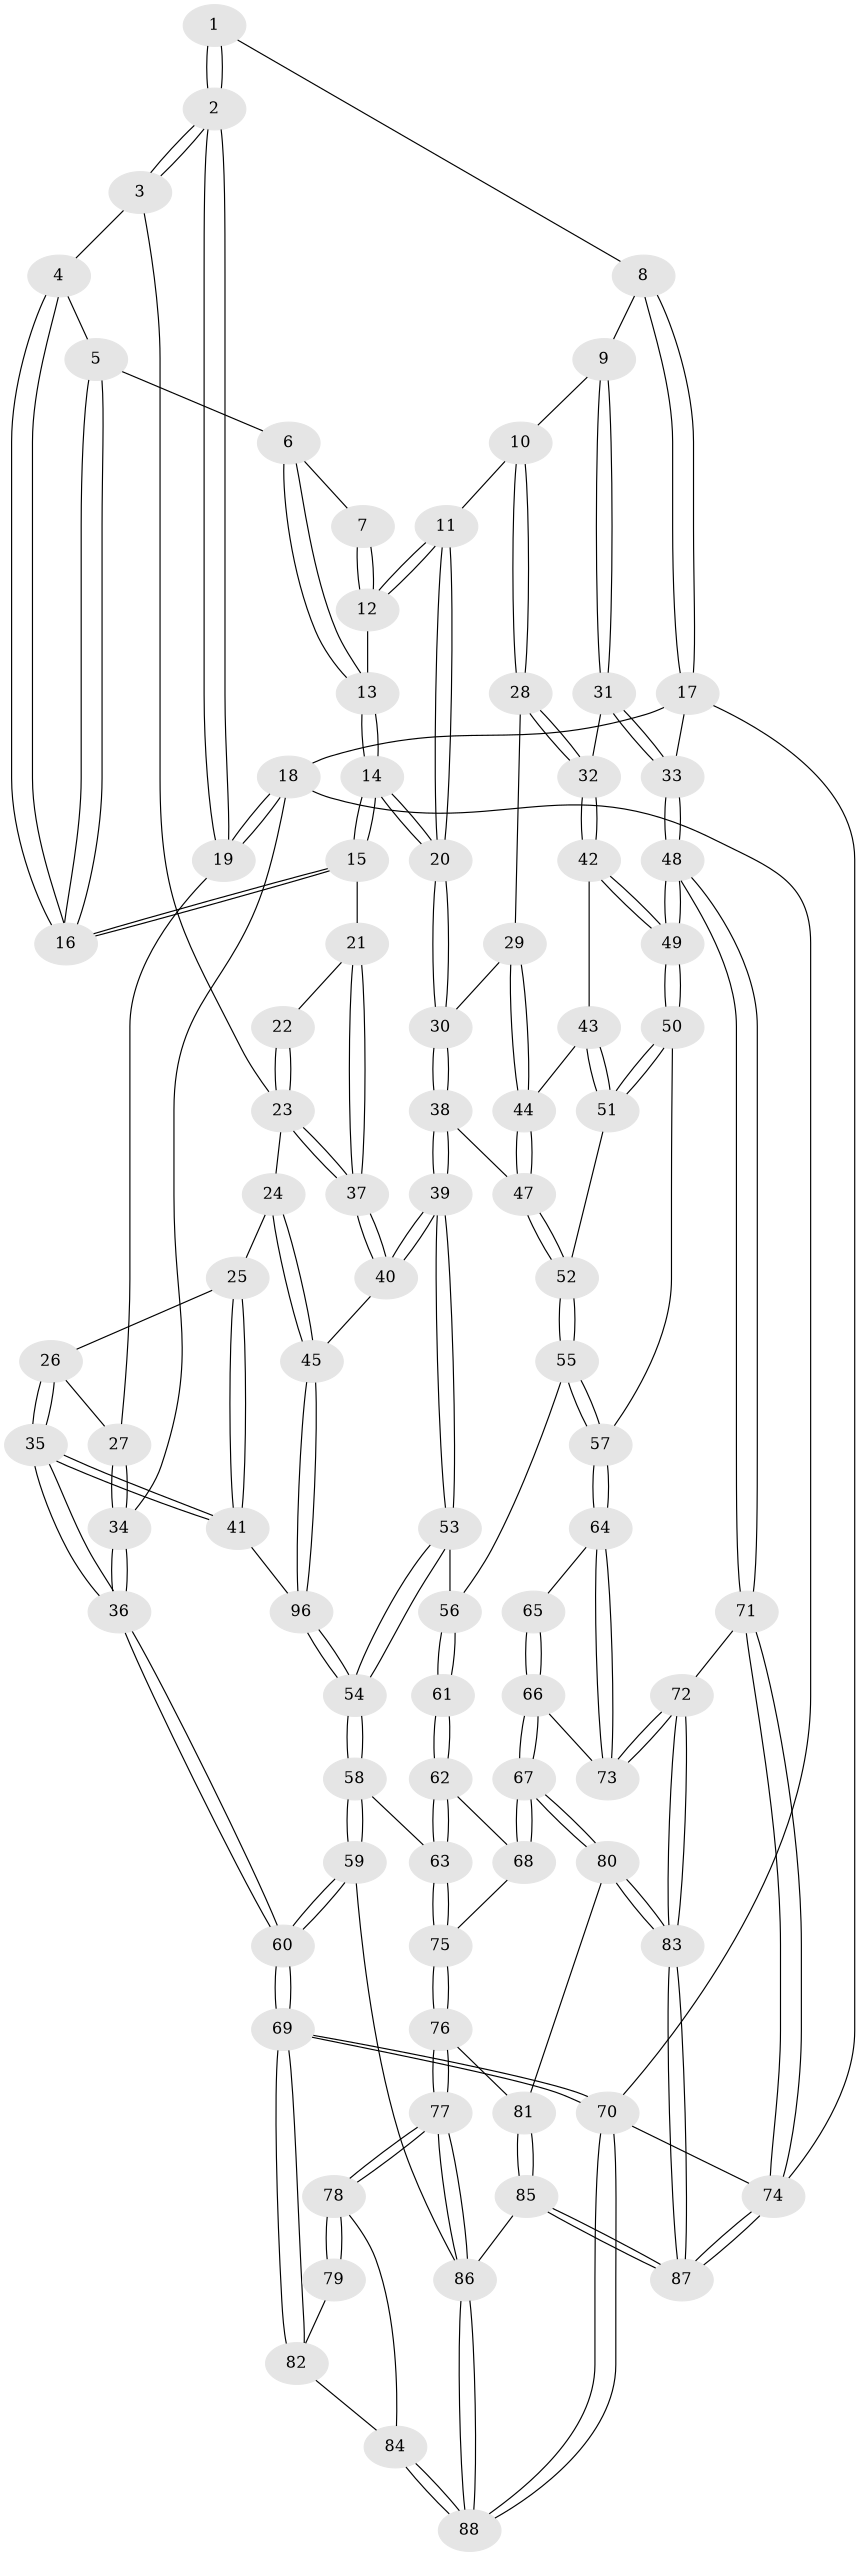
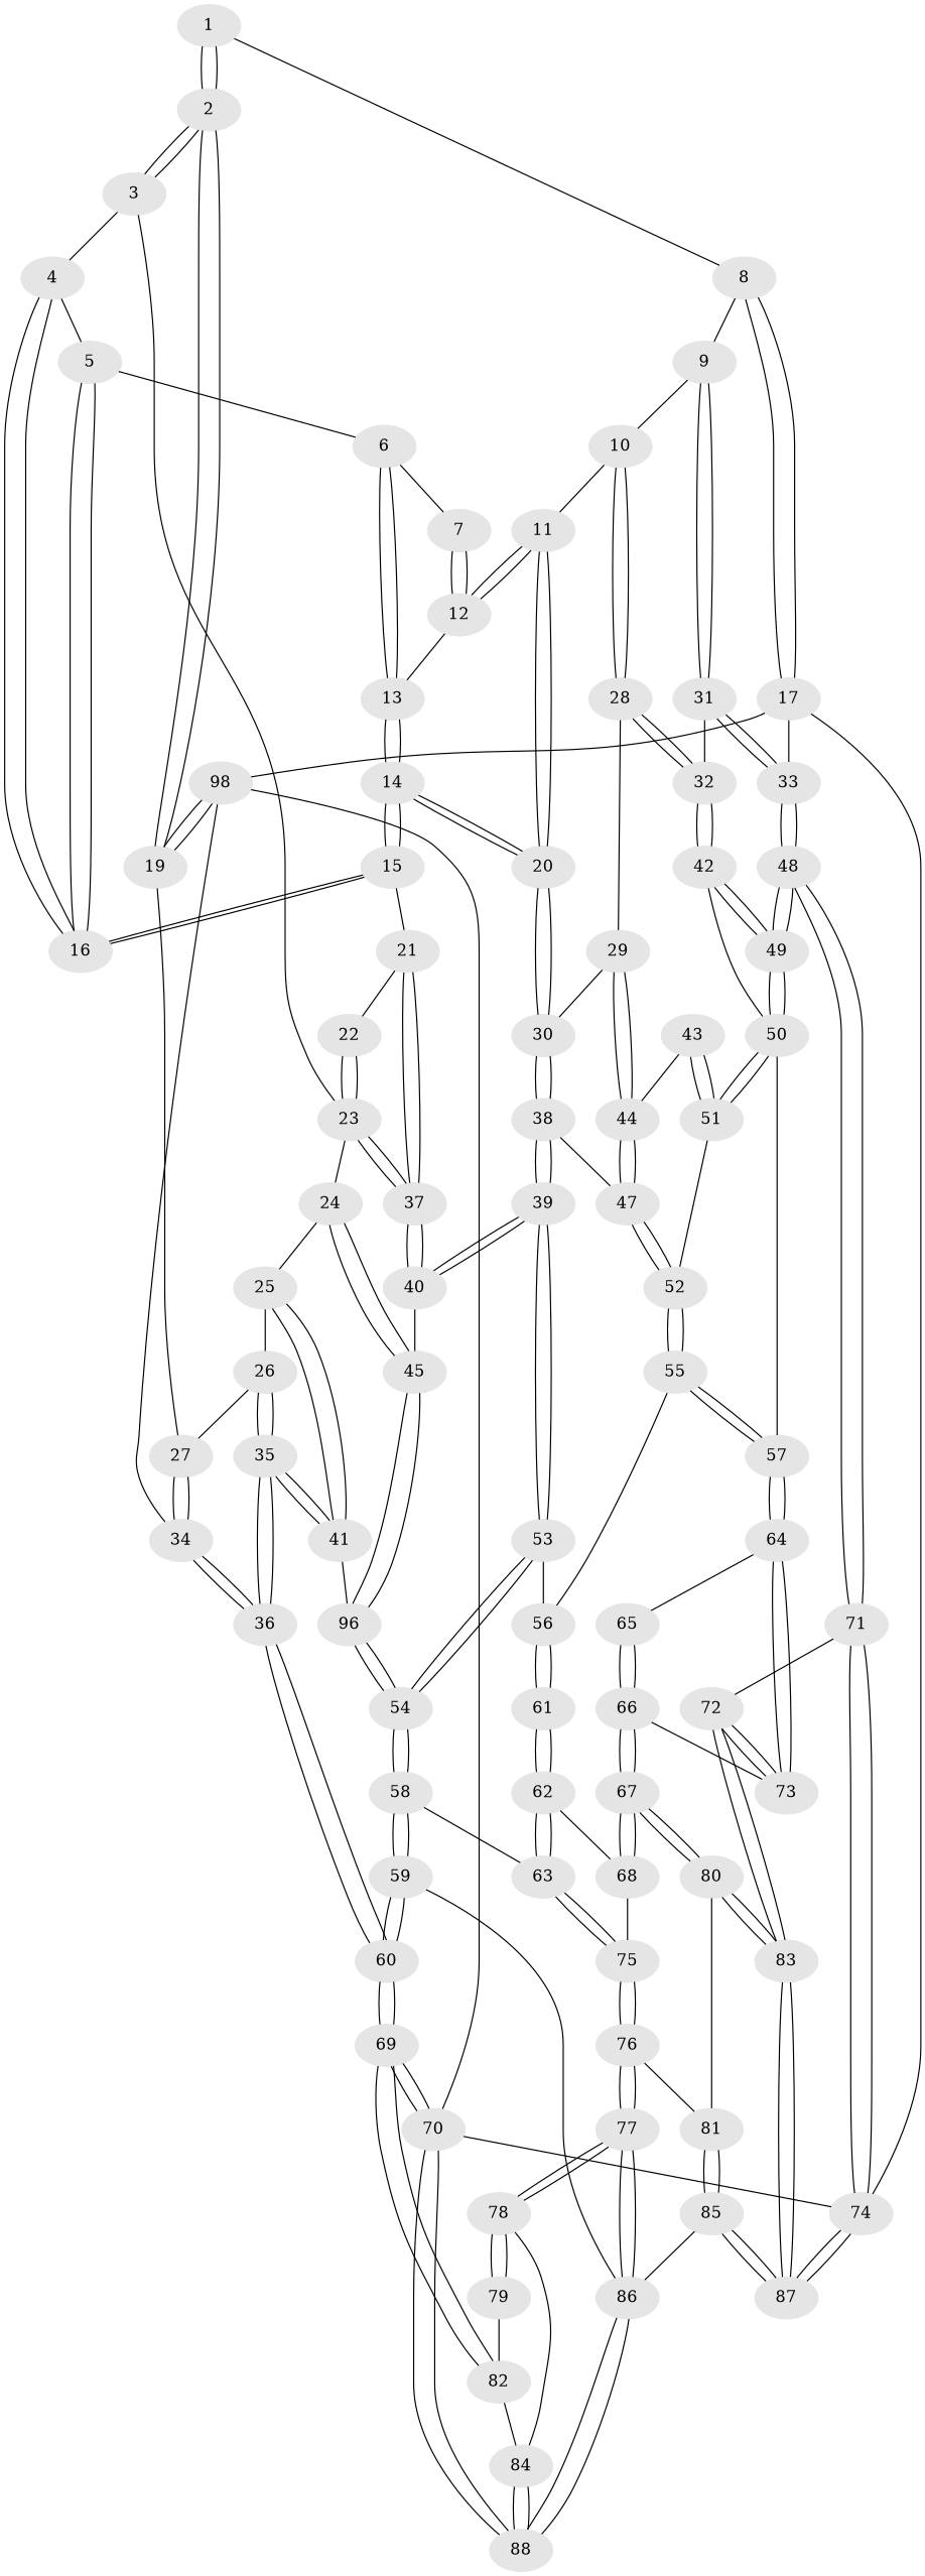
  graph {
    node [color=gray90 style=filled]
    1
    2
    8
    3
    19
    9
    17
    4
    23
    27
    5
    16
    22
    6
    7
    13
    12
    14
    10
    31
-   18
+   18 [label=98]
    33
    74
    11
    28
    32
    20
    29
    30
    15
    21
    37
    34
    70
    48
    87
    36
    88
    38
    40
    24
    25
    45
    26
    41
    n46 [label=96]
    35
    44
    42
    47
    39
    43
    49
    71
    60
    69
    53
    52
    54
    56
    51
    50
    58
    55
    72
    57
    64
    61
    59
    63
    62
    65
    73
    86
    75
    79
    82
    68
    66
    76
    67
    80
    83
    81
    84
    77
    78
    85
    1 -- 2
    1 -- 2
    1 -- 8
    2 -- 3
    2 -- 3
    2 -- 19
    2 -- 19
    8 -- 9
    8 -- 17
    8 -- 17
    3 -- 4
    3 -- 23
    19 -- 27
    9 -- 10
    9 -- 31
    9 -- 31
    17 -- 18
    17 -- 33
    17 -- 74
    4 -- 5
    4 -- 16
    4 -- 16
    23 -- 37
    23 -- 37
    23 -- 24
    27 -- 34
    27 -- 34
    5 -- 16
    5 -- 16
    5 -- 6
    22 -- 23
    22 -- 23
    6 -- 7
    6 -- 13
    6 -- 13
    7 -- 12
    7 -- 12
    13 -- 14
    13 -- 14
    12 -- 13
    14 -- 20
    14 -- 20
    14 -- 15
    14 -- 15
    10 -- 11
    10 -- 28
    10 -- 28
    31 -- 33
    31 -- 33
    31 -- 32
    18 -- 19
    18 -- 19
    18 -- 34
    18 -- 70
    33 -- 48
    33 -- 48
    74 -- 87
    74 -- 87
    11 -- 12
    11 -- 12
    11 -- 20
    11 -- 20
    28 -- 32
    28 -- 32
    28 -- 29
    32 -- 42
    32 -- 42
    20 -- 30
    20 -- 30
    29 -- 30
    29 -- 44
    29 -- 44
    30 -- 38
    30 -- 38
    15 -- 16
    15 -- 16
    15 -- 21
    21 -- 22
    21 -- 37
    21 -- 37
    37 -- 40
    37 -- 40
    34 -- 36
    34 -- 36
    70 -- 74
    70 -- 88
    70 -- 88
    48 -- 49
    48 -- 49
    48 -- 71
    48 -- 71
    36 -- 60
    36 -- 60
    38 -- 47
    38 -- 39
    38 -- 39
    40 -- 45
    24 -- 25
    24 -- 45
    24 -- 45
    25 -- 26
    25 -- 41
    25 -- 41
    45 -- n46
    45 -- n46
    26 -- 27
    26 -- 35
    26 -- 35
    41 -- n46
    n46 -- 54
    n46 -- 54
    35 -- 36
    35 -- 36
    35 -- 41
    35 -- 41
    44 -- 47
    44 -- 47
-   42 -- 43
+   42 -- 50
    42 -- 49
    42 -- 49
    47 -- 52
    47 -- 52
    39 -- 40
    39 -- 40
    39 -- 53
    39 -- 53
    43 -- 44
    43 -- 51
    43 -- 51
    49 -- 50
    49 -- 50
    71 -- 74
    71 -- 74
    71 -- 72
    60 -- 69
    60 -- 69
    69 -- 70
    69 -- 70
    69 -- 82
    69 -- 82
    53 -- 54
    53 -- 54
    53 -- 56
    52 -- 55
    52 -- 55
    54 -- 58
    54 -- 58
    56 -- 61
    56 -- 61
    51 -- 52
    50 -- 51
    50 -- 51
    50 -- 57
    58 -- 59
    58 -- 59
    58 -- 63
    55 -- 56
    55 -- 57
    55 -- 57
    72 -- 73
    72 -- 73
    72 -- 83
    72 -- 83
    57 -- 64
    57 -- 64
    64 -- 65
    64 -- 73
    64 -- 73
    61 -- 62
    61 -- 62
    59 -- 60
    59 -- 60
    59 -- 86
    63 -- 75
    63 -- 75
    62 -- 63
    62 -- 63
    62 -- 68
    65 -- 66
    65 -- 66
    86 -- 88
    86 -- 88
    75 -- 76
    75 -- 76
    79 -- 82
    82 -- 84
    68 -- 75
    66 -- 73
    66 -- 67
    66 -- 67
    76 -- 81
    76 -- 77
    76 -- 77
    67 -- 68
    67 -- 68
    67 -- 80
    67 -- 80
    80 -- 83
    80 -- 83
    80 -- 81
    83 -- 87
    83 -- 87
    81 -- 85
    81 -- 85
    84 -- 88
    84 -- 88
    77 -- 86
    77 -- 86
    77 -- 78
    77 -- 78
    78 -- 79
    78 -- 79
    78 -- 84
    85 -- 87
    85 -- 87
    85 -- 86
  }
